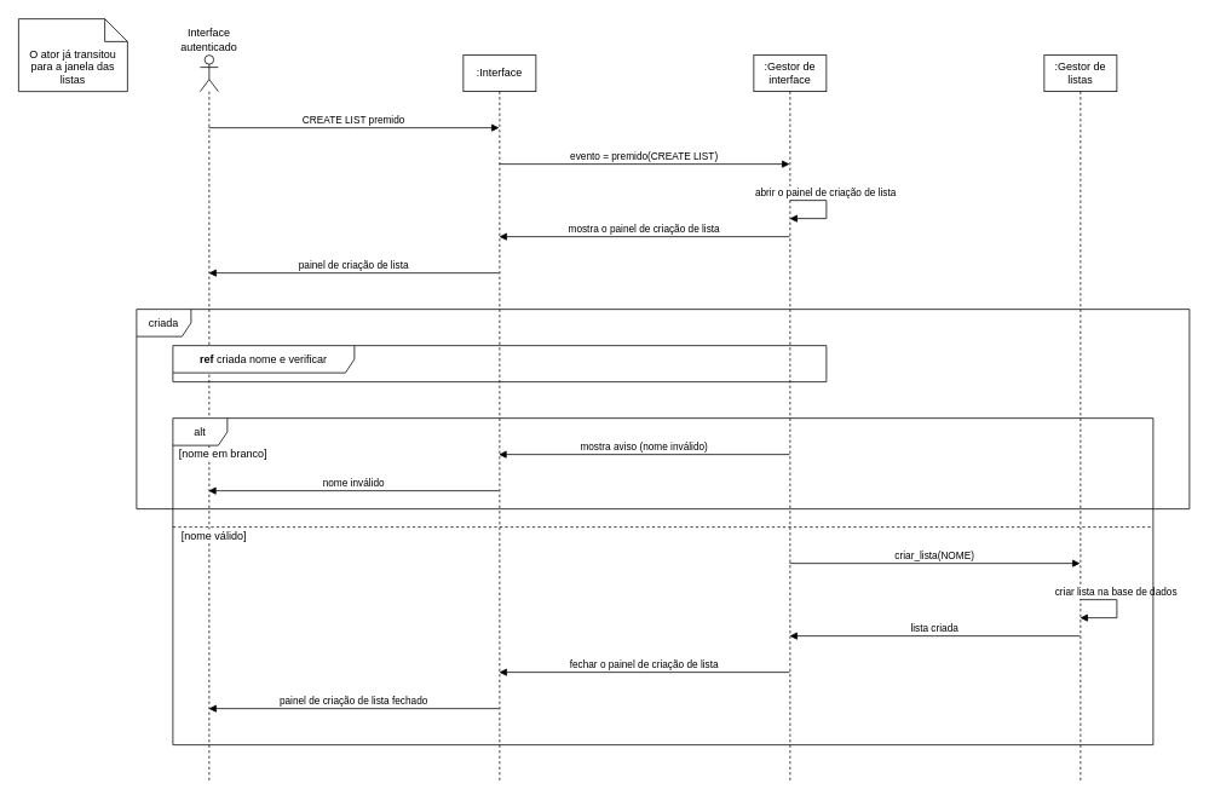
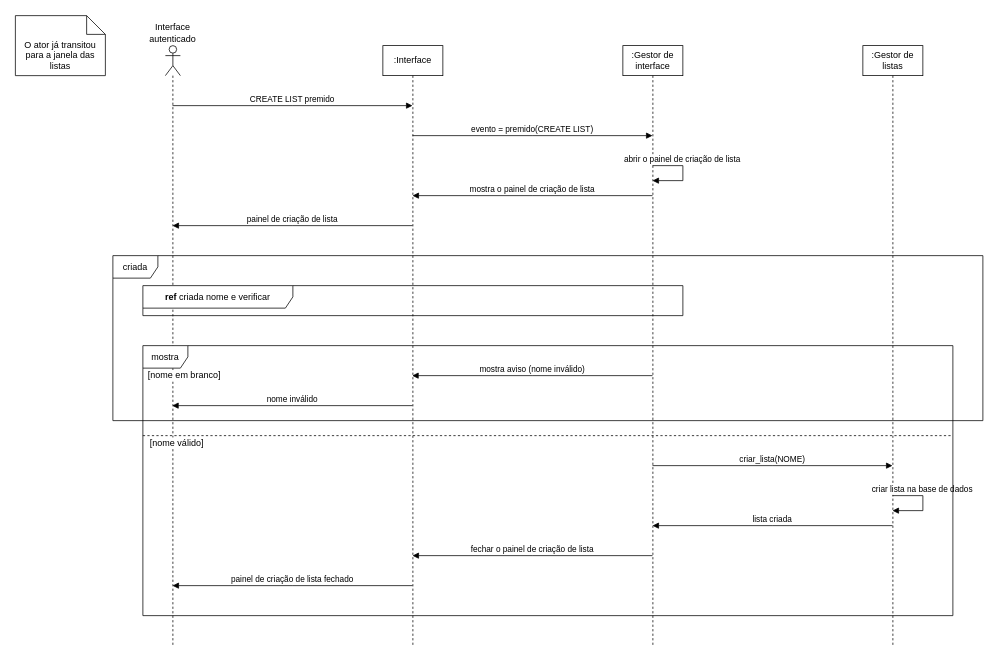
  <mxCell id="0" />
  <mxCell id="1" parent="0" />
  <mxCell id="2" value="criada" style="shape=umlFrame;whiteSpace=wrap;html=1;labelBackgroundColor=default;fillColor=default;" parent="1" vertex="1"><mxGeometry x="150" y="340" width="1160" height="220" as="geometry" /></mxCell>
  <mxCell id="3" value="Interface autenticado" style="shape=umlLifeline;participant=umlActor;perimeter=lifelinePerimeter;whiteSpace=wrap;html=1;container=1;collapsible=0;recursiveResize=0;verticalAlign=bottom;spacingTop=36;outlineConnect=0;labelPosition=center;verticalLabelPosition=top;align=center;" parent="1" vertex="1"><mxGeometry x="220" y="60" width="20" height="800" as="geometry" /></mxCell>
  <mxCell id="4" value=":Interface&lt;br&gt;" style="shape=umlLifeline;perimeter=lifelinePerimeter;whiteSpace=wrap;html=1;container=1;collapsible=0;recursiveResize=0;outlineConnect=0;" parent="1" vertex="1"><mxGeometry x="510" y="60" width="80" height="800" as="geometry" /></mxCell>
  <mxCell id="5" value=":Gestor de interface" style="shape=umlLifeline;perimeter=lifelinePerimeter;whiteSpace=wrap;html=1;container=1;collapsible=0;recursiveResize=0;outlineConnect=0;" parent="1" vertex="1"><mxGeometry x="830" y="60" width="80" height="800" as="geometry" /></mxCell>
  <mxCell id="6" value=":Gestor de listas&lt;br&gt;" style="shape=umlLifeline;perimeter=lifelinePerimeter;whiteSpace=wrap;html=1;container=1;collapsible=0;recursiveResize=0;outlineConnect=0;" parent="1" vertex="1"><mxGeometry x="1150" y="60" width="80" height="800" as="geometry" /></mxCell>
  <mxCell id="7" value="CREATE LIST premido" style="verticalAlign=bottom;endArrow=block;rounded=0;labelBackgroundColor=default;labelBorderColor=none;" parent="1" source="3" target="4" edge="1"><mxGeometry width="80" relative="1" as="geometry"><mxPoint x="420" y="260" as="sourcePoint" /><mxPoint x="500" y="260" as="targetPoint" /><Array as="points"><mxPoint x="390" y="140" /></Array></mxGeometry></mxCell>
  <mxCell id="8" value="O ator já transitou para a janela das listas" style="shape=note2;boundedLbl=1;whiteSpace=wrap;html=1;size=25;verticalAlign=top;align=center;" parent="1" vertex="1"><mxGeometry x="20" y="20" width="120" height="80" as="geometry" /></mxCell>
  <mxCell id="9" value="evento = premido(CREATE LIST)" style="verticalAlign=bottom;endArrow=block;rounded=0;labelBackgroundColor=default;labelBorderColor=none;" parent="1" source="4" target="5" edge="1"><mxGeometry width="80" relative="1" as="geometry"><mxPoint x="239.63" y="150" as="sourcePoint" /><mxPoint x="559.5" y="150" as="targetPoint" /><Array as="points"><mxPoint x="710" y="180" /></Array></mxGeometry></mxCell>
  <mxCell id="10" value="abrir o painel de criação de lista" style="verticalAlign=bottom;endArrow=block;rounded=0;labelBackgroundColor=default;labelBorderColor=none;" parent="1" source="5" target="5" edge="1"><mxGeometry x="-0.2" width="80" relative="1" as="geometry"><mxPoint x="559.759" y="190" as="sourcePoint" /><mxPoint x="879.5" y="190" as="targetPoint" /><Array as="points"><mxPoint x="910" y="220" /><mxPoint x="910" y="240" /></Array><mxPoint as="offset" /></mxGeometry></mxCell>
  <mxCell id="11" value="mostra o painel de criação de lista" style="verticalAlign=bottom;endArrow=block;rounded=0;labelBackgroundColor=default;labelBorderColor=none;" parent="1" source="5" target="4" edge="1"><mxGeometry width="80" relative="1" as="geometry"><mxPoint x="559.63" y="190" as="sourcePoint" /><mxPoint x="879.5" y="190" as="targetPoint" /><Array as="points"><mxPoint x="710" y="260" /></Array></mxGeometry></mxCell>
  <mxCell id="12" value="painel de criação de lista" style="verticalAlign=bottom;endArrow=block;rounded=0;labelBackgroundColor=default;labelBorderColor=none;" parent="1" source="4" target="3" edge="1"><mxGeometry width="80" relative="1" as="geometry"><mxPoint x="879.5" y="270" as="sourcePoint" /><mxPoint x="559.63" y="270" as="targetPoint" /><Array as="points"><mxPoint x="390" y="300" /></Array></mxGeometry></mxCell>
  <mxCell id="13" value="" style="endArrow=none;html=1;rounded=0;shadow=0;sketch=0;dashed=1;" parent="1" edge="1"><mxGeometry width="50" height="50" relative="1" as="geometry"><mxPoint x="190" y="580" as="sourcePoint" /><mxPoint x="1270" y="580" as="targetPoint" /></mxGeometry></mxCell>
  <mxCell id="14" value="[nome válido]" style="text;html=1;align=center;verticalAlign=middle;resizable=0;points=[];autosize=1;strokeColor=none;fillColor=none;labelBackgroundColor=default;" parent="1" vertex="1"><mxGeometry x="190" y="580" width="90" height="20" as="geometry" /></mxCell>
  <mxCell id="15" value="[nome em branco]" style="text;html=1;align=center;verticalAlign=middle;resizable=0;points=[];autosize=1;strokeColor=none;fillColor=none;labelBackgroundColor=default;" parent="1" vertex="1"><mxGeometry x="190" y="490" width="110" height="20" as="geometry" /></mxCell>
  <mxCell id="16" value="mostra aviso (nome inválido)" style="verticalAlign=bottom;endArrow=block;rounded=0;labelBackgroundColor=default;labelBorderColor=none;" parent="1" edge="1"><mxGeometry width="80" relative="1" as="geometry"><mxPoint x="869.5" y="500" as="sourcePoint" /><mxPoint x="549.071" y="500" as="targetPoint" /><Array as="points"><mxPoint x="710" y="500" /></Array></mxGeometry></mxCell>
  <mxCell id="17" value="nome inválido" style="verticalAlign=bottom;endArrow=block;rounded=0;labelBackgroundColor=default;labelBorderColor=none;" parent="1" edge="1"><mxGeometry width="80" relative="1" as="geometry"><mxPoint x="549.5" y="540" as="sourcePoint" /><mxPoint x="229.071" y="540" as="targetPoint" /><Array as="points"><mxPoint x="390" y="540" /></Array></mxGeometry></mxCell>
  <mxCell id="18" value="&lt;b&gt;ref&lt;/b&gt;&amp;nbsp;criada nome e verificar" style="shape=umlFrame;whiteSpace=wrap;html=1;labelBackgroundColor=default;fillColor=default;width=200;height=30;" parent="1" vertex="1"><mxGeometry x="190" y="380" width="720" height="40" as="geometry" /></mxCell>
  <mxCell id="19" value="criar_lista(NOME)" style="verticalAlign=bottom;endArrow=block;rounded=0;labelBackgroundColor=default;labelBorderColor=none;" parent="1" source="5" target="6" edge="1"><mxGeometry width="80" relative="1" as="geometry"><mxPoint x="559.324" y="190" as="sourcePoint" /><mxPoint x="879.5" y="190" as="targetPoint" /><Array as="points"><mxPoint x="1030" y="620" /></Array></mxGeometry></mxCell>
  <mxCell id="20" value="criar lista na base de dados" style="verticalAlign=bottom;endArrow=block;rounded=0;labelBackgroundColor=default;labelBorderColor=none;" parent="1" source="6" target="6" edge="1"><mxGeometry x="-0.199" width="80" relative="1" as="geometry"><mxPoint x="879.324" y="670" as="sourcePoint" /><mxPoint x="1199.5" y="670" as="targetPoint" /><Array as="points"><mxPoint x="1230" y="660" /><mxPoint x="1230" y="680" /></Array><mxPoint as="offset" /></mxGeometry></mxCell>
  <mxCell id="21" value="lista criada" style="verticalAlign=bottom;endArrow=block;rounded=0;labelBackgroundColor=default;labelBorderColor=none;" parent="1" source="6" target="5" edge="1"><mxGeometry width="80" relative="1" as="geometry"><mxPoint x="879.324" y="670" as="sourcePoint" /><mxPoint x="1199.5" y="670" as="targetPoint" /><Array as="points"><mxPoint x="1030" y="700" /></Array></mxGeometry></mxCell>
  <mxCell id="22" value="fechar o painel de criação de lista" style="verticalAlign=bottom;endArrow=block;rounded=0;labelBackgroundColor=default;labelBorderColor=none;" parent="1" source="5" target="4" edge="1"><mxGeometry width="80" relative="1" as="geometry"><mxPoint x="1199.5" y="750" as="sourcePoint" /><mxPoint x="879.5" y="750" as="targetPoint" /><Array as="points"><mxPoint x="710" y="740" /></Array></mxGeometry></mxCell>
  <mxCell id="23" value="painel de criação de lista fechado" style="verticalAlign=bottom;endArrow=block;rounded=0;labelBackgroundColor=default;labelBorderColor=none;" parent="1" source="4" target="3" edge="1"><mxGeometry width="80" relative="1" as="geometry"><mxPoint x="879.5" y="790" as="sourcePoint" /><mxPoint x="559.5" y="790" as="targetPoint" /><Array as="points"><mxPoint x="390" y="780" /></Array></mxGeometry></mxCell>
- <mxCell id="24" value="alt" style="shape=umlFrame;whiteSpace=wrap;html=1;" parent="1" vertex="1"><mxGeometry x="190" y="460" width="1080" height="360" as="geometry" /></mxCell>
+ <mxCell id="24" value="mostra" style="shape=umlFrame;whiteSpace=wrap;html=1;" parent="1" vertex="1"><mxGeometry x="190" y="460" width="1080" height="360" as="geometry" /></mxCell>
